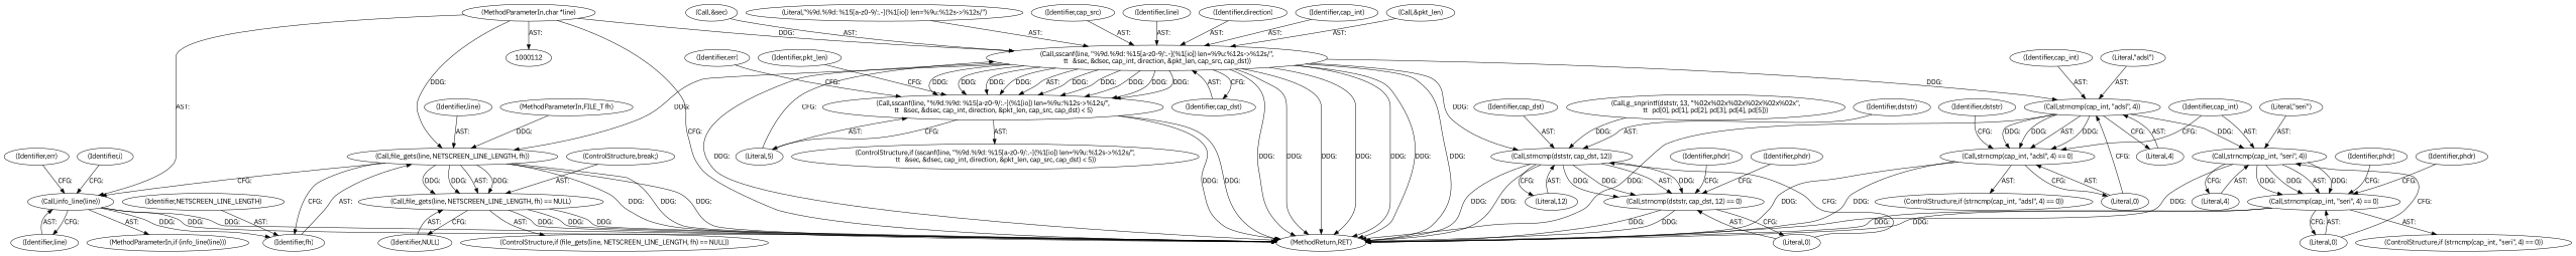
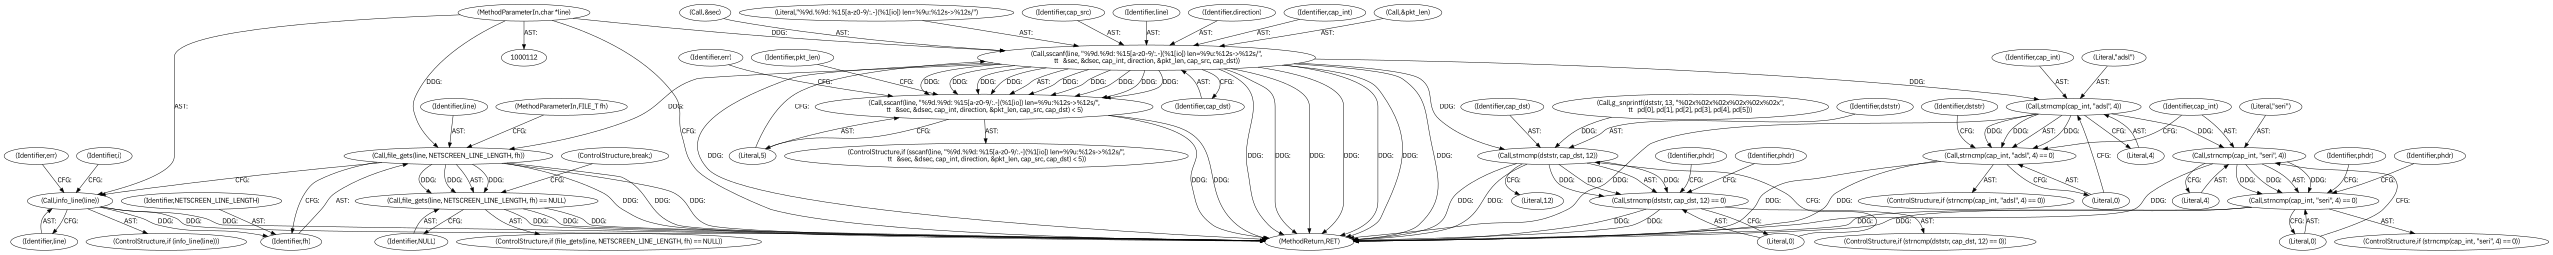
  digraph {
    fontname="IBM Plex Sans"
    node [fontname="IBM Plex Sans"]
    edge [fontname="IBM Plex Sans"]
    n1 [label="(MethodParameterIn,char *line)"]
    n2 [label="(Call,sscanf(line, \"%9d.%9d: %15[a-z0-9/:.-](%1[io]) len=%9u:%12s->%12s/\",\n \t\t   &sec, &dsec, cap_int, direction, &pkt_len, cap_src, cap_dst))"]
    n3 [label="(Call,file_gets(line, NETSCREEN_LINE_LENGTH, fh))"]
    n4 [label="(Call,info_line(line))"]
    n5 [label="(MethodReturn,RET)"]
    1000112
    n7 [label="(Call,sscanf(line, \"%9d.%9d: %15[a-z0-9/:.-](%1[io]) len=%9u:%12s->%12s/\",\n \t\t   &sec, &dsec, cap_int, direction, &pkt_len, cap_src, cap_dst) < 5)"]
    n8 [label="(Call,strncmp(cap_int, \"adsl\", 4))"]
    n9 [label="(Call,strncmp(dststr, cap_dst, 12))"]
    n10 [label="(Identifier,cap_dst)"]
    n11 [label="(Call,file_gets(line, NETSCREEN_LINE_LENGTH, fh) == NULL)"]
    n12 [label="(Identifier,fh)"]
    n13 [label="(Identifier,line)"]
-   n14 [label="(MethodParameterIn,if (info_line(line)))"]
+   n14 [label="(ControlStructure,if (info_line(line)))"]
    n15 [label="(Literal,5)"]
    n16 [label="(ControlStructure,if (sscanf(line, \"%9d.%9d: %15[a-z0-9/:.-](%1[io]) len=%9u:%12s->%12s/\",\n \t\t   &sec, &dsec, cap_int, direction, &pkt_len, cap_src, cap_dst) < 5))"]
    n17 [label="(Call,strncmp(cap_int, \"adsl\", 4) == 0)"]
    n18 [label="(Call,strncmp(cap_int, \"seri\", 4))"]
    n19 [label="(Literal,4)"]
    n20 [label="(Call,strncmp(dststr, cap_dst, 12) == 0)"]
    n21 [label="(Literal,12)"]
    n22 [label="(Identifier,NULL)"]
    n23 [label="(ControlStructure,if (file_gets(line, NETSCREEN_LINE_LENGTH, fh) == NULL))"]
    n24 [label="(ControlStructure,if (strncmp(cap_int, \"adsl\", 4) == 0))"]
    n25 [label="(Literal,0)"]
    n26 [label="(Call,strncmp(cap_int, \"seri\", 4) == 0)"]
    n27 [label="(Literal,4)"]
    n28 [label="(ControlStructure,if (strncmp(cap_int, \"seri\", 4) == 0))"]
    n29 [label="(Literal,0)"]
    n30 [label="(Literal,0)"]
+   n31 [label="(ControlStructure,if (strncmp(dststr, cap_dst, 12) == 0))"]
    n32 [label="(Identifier,cap_int)"]
    n33 [label="(Identifier,dststr)"]
    n34 [label="(Literal,\"seri\")"]
    n35 [label="(Identifier,err)"]
    n36 [label="(Identifier,line)"]
    n37 [label="(Identifier,direction)"]
    n38 [label="(MethodParameterIn,FILE_T fh)"]
    n39 [label="(Literal,\"adsl\")"]
    n40 [label="(Identifier,cap_int)"]
    n41 [label="(Call,&pkt_len)"]
    n42 [label="(Call,&sec)"]
    n43 [label="(Identifier,cap_dst)"]
    n44 [label="(Literal,\"%9d.%9d: %15[a-z0-9/:.-](%1[io]) len=%9u:%12s->%12s/\")"]
    n45 [label="(Identifier,phdr)"]
    n46 [label="(ControlStructure,break;)"]
    n47 [label="(Identifier,phdr)"]
    n48 [label="(Identifier,err)"]
    n49 [label="(Identifier,cap_int)"]
    n50 [label="(Identifier,NETSCREEN_LINE_LENGTH)"]
    n51 [label="(Call,g_snprintf(dststr, 13, \"%02x%02x%02x%02x%02x%02x\",\n\t\t   pd[0], pd[1], pd[2], pd[3], pd[4], pd[5]))"]
    n52 [label="(Identifier,dststr)"]
    n53 [label="(Identifier,cap_src)"]
    n54 [label="(Identifier,line)"]
    n55 [label="(Identifier,phdr)"]
    n56 [label="(Identifier,pkt_len)"]
    n57 [label="(Identifier,phdr)"]
    n58 [label="(Identifier,i)"]
    n1 -> n2 [label="DDG: "]
    n1 -> n3 [label="DDG: "]
    n1 -> n4 [label="AST: "]
    n1 -> n5 [label="CFG: "]
    n1 -> 1000112 [label="AST: "]
    n2 -> n3 [label="DDG: "]
    n2 -> n5 [label="DDG: "]
    n2 -> n5 [label="DDG: "]
    n2 -> n5 [label="DDG: "]
    n2 -> n5 [label="DDG: "]
    n2 -> n5 [label="DDG: "]
    n2 -> n5 [label="DDG: "]
    n2 -> n5 [label="DDG: "]
    n2 -> n5 [label="DDG: "]
    n2 -> n7 [label="AST: "]
    n2 -> n7 [label="DDG: "]
    n2 -> n7 [label="DDG: "]
    n2 -> n7 [label="DDG: "]
    n2 -> n7 [label="DDG: "]
    n2 -> n7 [label="DDG: "]
    n2 -> n7 [label="DDG: "]
    n2 -> n7 [label="DDG: "]
    n2 -> n7 [label="DDG: "]
    n2 -> n7 [label="DDG: "]
    n2 -> n8 [label="DDG: "]
    n2 -> n9 [label="DDG: "]
    n2 -> n10 [label="CFG: "]
    n3 -> n4 [label="CFG: "]
    n3 -> n5 [label="DDG: "]
    n3 -> n5 [label="DDG: "]
    n3 -> n5 [label="DDG: "]
    n3 -> n11 [label="AST: "]
    n3 -> n11 [label="DDG: "]
    n3 -> n11 [label="DDG: "]
    n3 -> n11 [label="DDG: "]
    n3 -> n12 [label="CFG: "]
    n4 -> n5 [label="DDG: "]
    n4 -> n5 [label="DDG: "]
    n4 -> n12 [label="DDG: "]
    n4 -> n13 [label="CFG: "]
    n4 -> n14 [label="AST: "]
    n7 -> n5 [label="DDG: "]
    n7 -> n5 [label="DDG: "]
    n7 -> n15 [label="CFG: "]
    n7 -> n16 [label="AST: "]
    n8 -> n5 [label="DDG: "]
    n8 -> n17 [label="AST: "]
    n8 -> n17 [label="DDG: "]
    n8 -> n17 [label="DDG: "]
    n8 -> n17 [label="DDG: "]
    n8 -> n18 [label="DDG: "]
    n8 -> n19 [label="CFG: "]
    n9 -> n5 [label="DDG: "]
    n9 -> n5 [label="DDG: "]
    n9 -> n20 [label="AST: "]
    n9 -> n20 [label="DDG: "]
    n9 -> n20 [label="DDG: "]
    n9 -> n20 [label="DDG: "]
    n9 -> n21 [label="CFG: "]
    n10 -> n2 [label="AST: "]
    n11 -> n5 [label="DDG: "]
    n11 -> n5 [label="DDG: "]
    n11 -> n5 [label="DDG: "]
    n11 -> n22 [label="CFG: "]
    n11 -> n23 [label="AST: "]
    n12 -> n3 [label="AST: "]
    n13 -> n4 [label="AST: "]
    n15 -> n2 [label="CFG: "]
    n15 -> n7 [label="AST: "]
    n17 -> n5 [label="DDG: "]
    n17 -> n5 [label="DDG: "]
    n17 -> n24 [label="AST: "]
    n17 -> n25 [label="CFG: "]
    n18 -> n5 [label="DDG: "]
    n18 -> n26 [label="AST: "]
    n18 -> n26 [label="DDG: "]
    n18 -> n26 [label="DDG: "]
    n18 -> n26 [label="DDG: "]
    n18 -> n27 [label="CFG: "]
    n19 -> n8 [label="AST: "]
    n20 -> n5 [label="DDG: "]
    n20 -> n5 [label="DDG: "]
    n20 -> n30 [label="CFG: "]
-   n21 -> n9 [label="AST: "]
+   n20 -> n31 [label="AST: "]
    n22 -> n11 [label="AST: "]
    n25 -> n8 [label="CFG: "]
    n25 -> n17 [label="AST: "]
    n26 -> n5 [label="DDG: "]
    n26 -> n5 [label="DDG: "]
    n26 -> n28 [label="AST: "]
    n26 -> n29 [label="CFG: "]
    n27 -> n18 [label="AST: "]
    n29 -> n18 [label="CFG: "]
    n29 -> n26 [label="AST: "]
    n30 -> n9 [label="CFG: "]
    n30 -> n20 [label="AST: "]
    n32 -> n8 [label="AST: "]
    n33 -> n17 [label="CFG: "]
    n34 -> n18 [label="AST: "]
    n35 -> n7 [label="CFG: "]
    n36 -> n3 [label="AST: "]
    n37 -> n2 [label="AST: "]
-   n38 -> n3 [label="DDG: "]
+   n38 -> n3 [label="CFG: "]
    n39 -> n8 [label="AST: "]
    n40 -> n2 [label="AST: "]
    n41 -> n2 [label="AST: "]
    n42 -> n2 [label="AST: "]
    n43 -> n9 [label="AST: "]
    n44 -> n2 [label="AST: "]
    n45 -> n20 [label="CFG: "]
-   n46 -> n11 [label="AST: "]
+   n46 -> n11 [label="CFG: "]
    n47 -> n26 [label="CFG: "]
    n48 -> n4 [label="CFG: "]
    n49 -> n17 [label="CFG: "]
    n49 -> n18 [label="AST: "]
    n50 -> n12 [label="AST: "]
    n51 -> n9 [label="DDG: "]
    n52 -> n9 [label="AST: "]
    n53 -> n2 [label="AST: "]
    n54 -> n2 [label="AST: "]
    n55 -> n26 [label="CFG: "]
    n56 -> n7 [label="CFG: "]
    n57 -> n20 [label="CFG: "]
    n58 -> n4 [label="CFG: "]
  }
